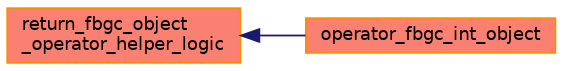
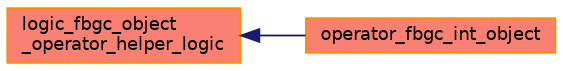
  digraph {
    rankdir=LR
    node [color=darkorange fillcolor=salmon fontname=Helvetica fontsize=10 shape=record style=filled]
-   n1 [fontcolor=black height=0.2 label="return_fbgc_object\l_operator_helper_logic" width=0.4]
+   n1 [fontcolor=black height=0.2 label="logic_fbgc_object\l_operator_helper_logic" width=0.4]
    n2 [height=0.2 label=operator_fbgc_int_object width=0.4]
    n1 -> n2 [color=midnightblue dir=back fontname=Helvetica fontsize=10 labelfontname=Helvetica labelfontsize=10 style=solid]
  }
